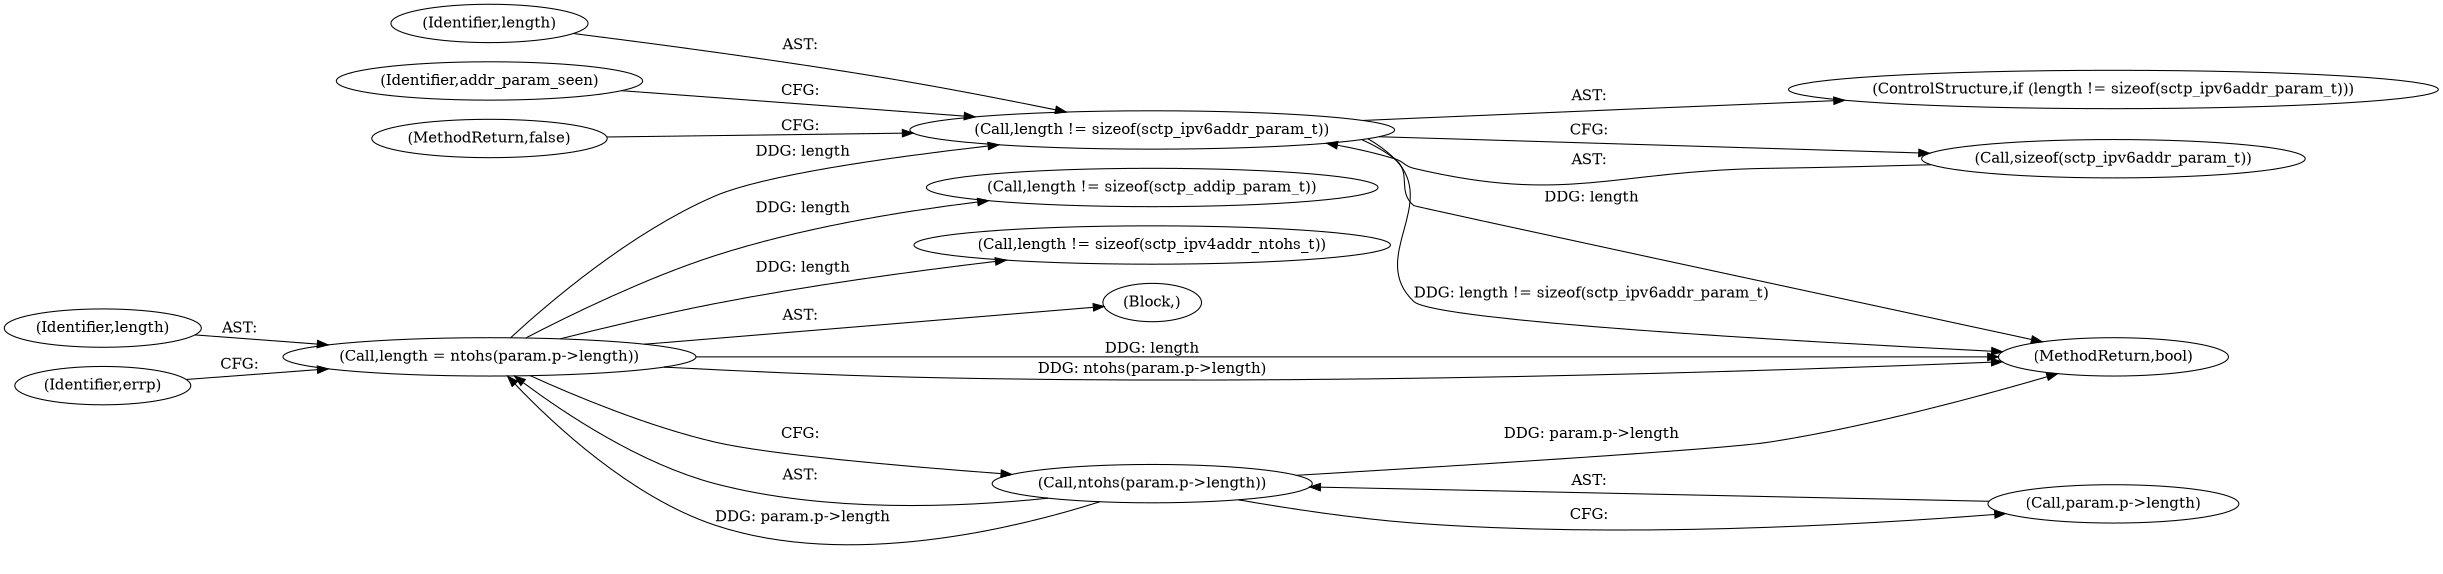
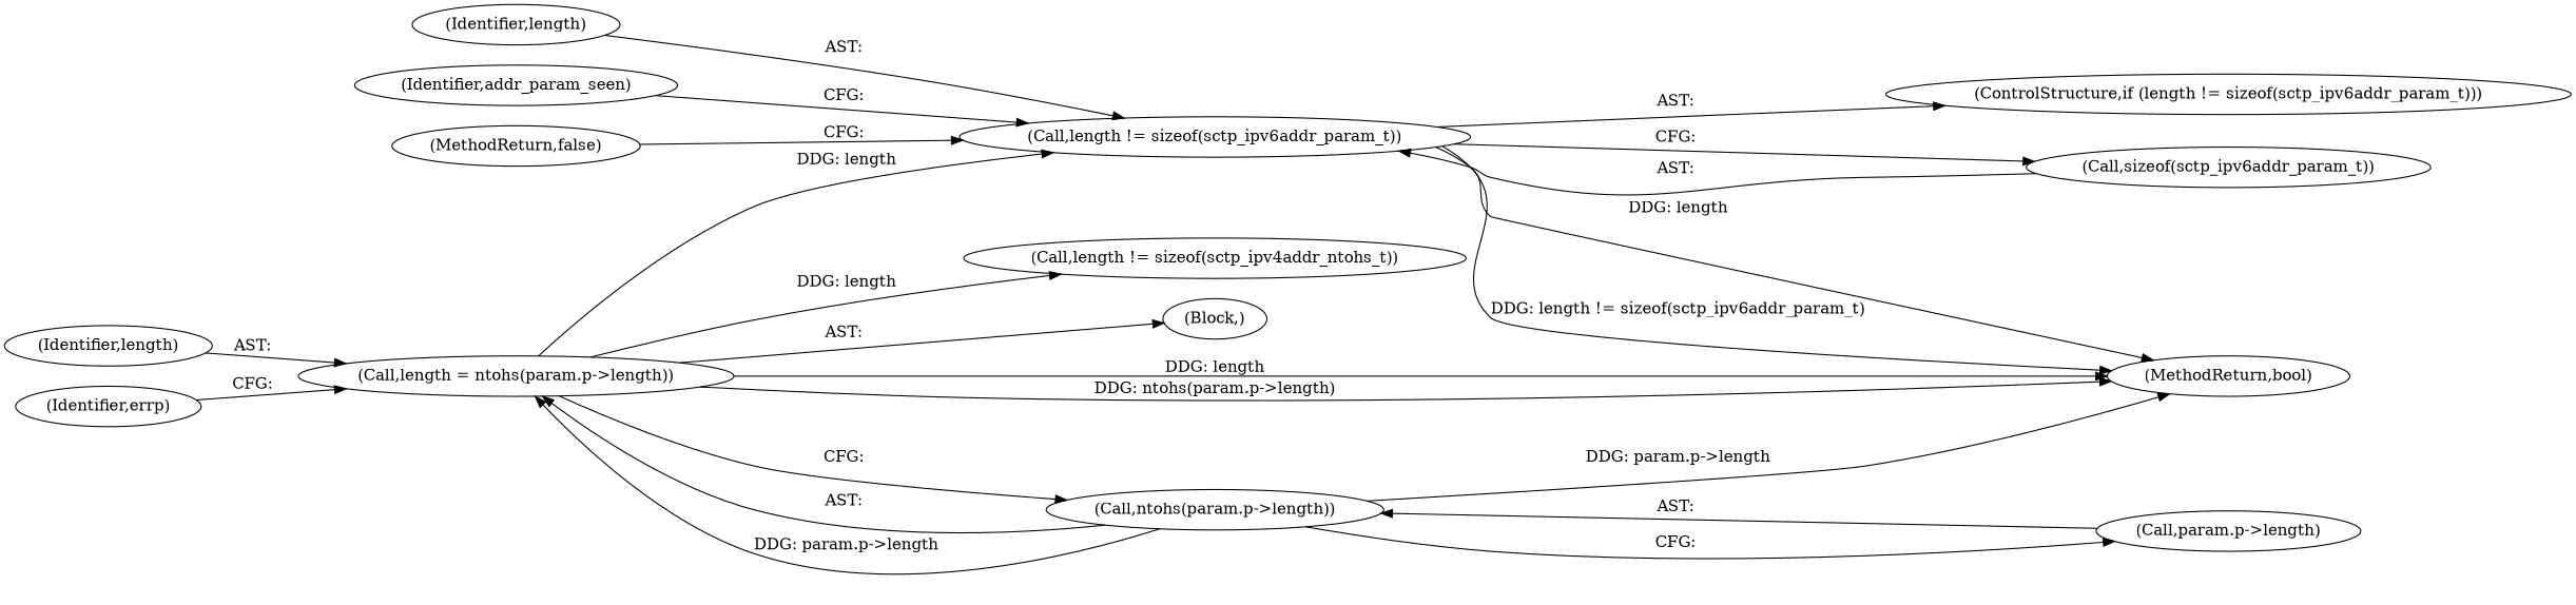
  digraph {
    rankdir=LR
    n1 [label="(Call,length != sizeof(sctp_ipv6addr_param_t))"]
    n2 [label="(MethodReturn,bool)"]
    n3 [label="(ControlStructure,if (length != sizeof(sctp_ipv6addr_param_t)))"]
    n4 [label="(Call,sizeof(sctp_ipv6addr_param_t))"]
    n5 [label="(Call,length = ntohs(param.p->length))"]
    n6 [label="(Call,ntohs(param.p->length))"]
-   n7 [label="(Call,length != sizeof(sctp_addip_param_t))"]
    n8 [label="(Call,length != sizeof(sctp_ipv4addr_ntohs_t))"]
    n9 [label="(Block,)"]
    n10 [label="(Call,param.p->length)"]
    n11 [label="(Identifier,length)"]
    n12 [label="(Identifier,length)"]
    n13 [label="(Identifier,errp)"]
    n14 [label="(Identifier,addr_param_seen)"]
    n15 [label="(MethodReturn,false)"]
    n1 -> n2 [label="DDG: length"]
    n1 -> n2 [label="DDG: length != sizeof(sctp_ipv6addr_param_t)"]
    n1 -> n3 [label="AST: "]
    n1 -> n4 [label="CFG: "]
    n4 -> n1 [label="AST: "]
    n5 -> n1 [label="DDG: length"]
    n5 -> n2 [label="DDG: length"]
    n5 -> n2 [label="DDG: ntohs(param.p->length)"]
    n5 -> n6 [label="CFG: "]
-   n5 -> n7 [label="DDG: length"]
    n5 -> n8 [label="DDG: length"]
    n5 -> n9 [label="AST: "]
    n6 -> n2 [label="DDG: param.p->length"]
    n6 -> n5 [label="AST: "]
    n6 -> n5 [label="DDG: param.p->length"]
    n6 -> n10 [label="CFG: "]
    n10 -> n6 [label="AST: "]
    n11 -> n5 [label="AST: "]
    n12 -> n1 [label="AST: "]
    n13 -> n5 [label="CFG: "]
    n14 -> n1 [label="CFG: "]
    n15 -> n1 [label="CFG: "]
  }
